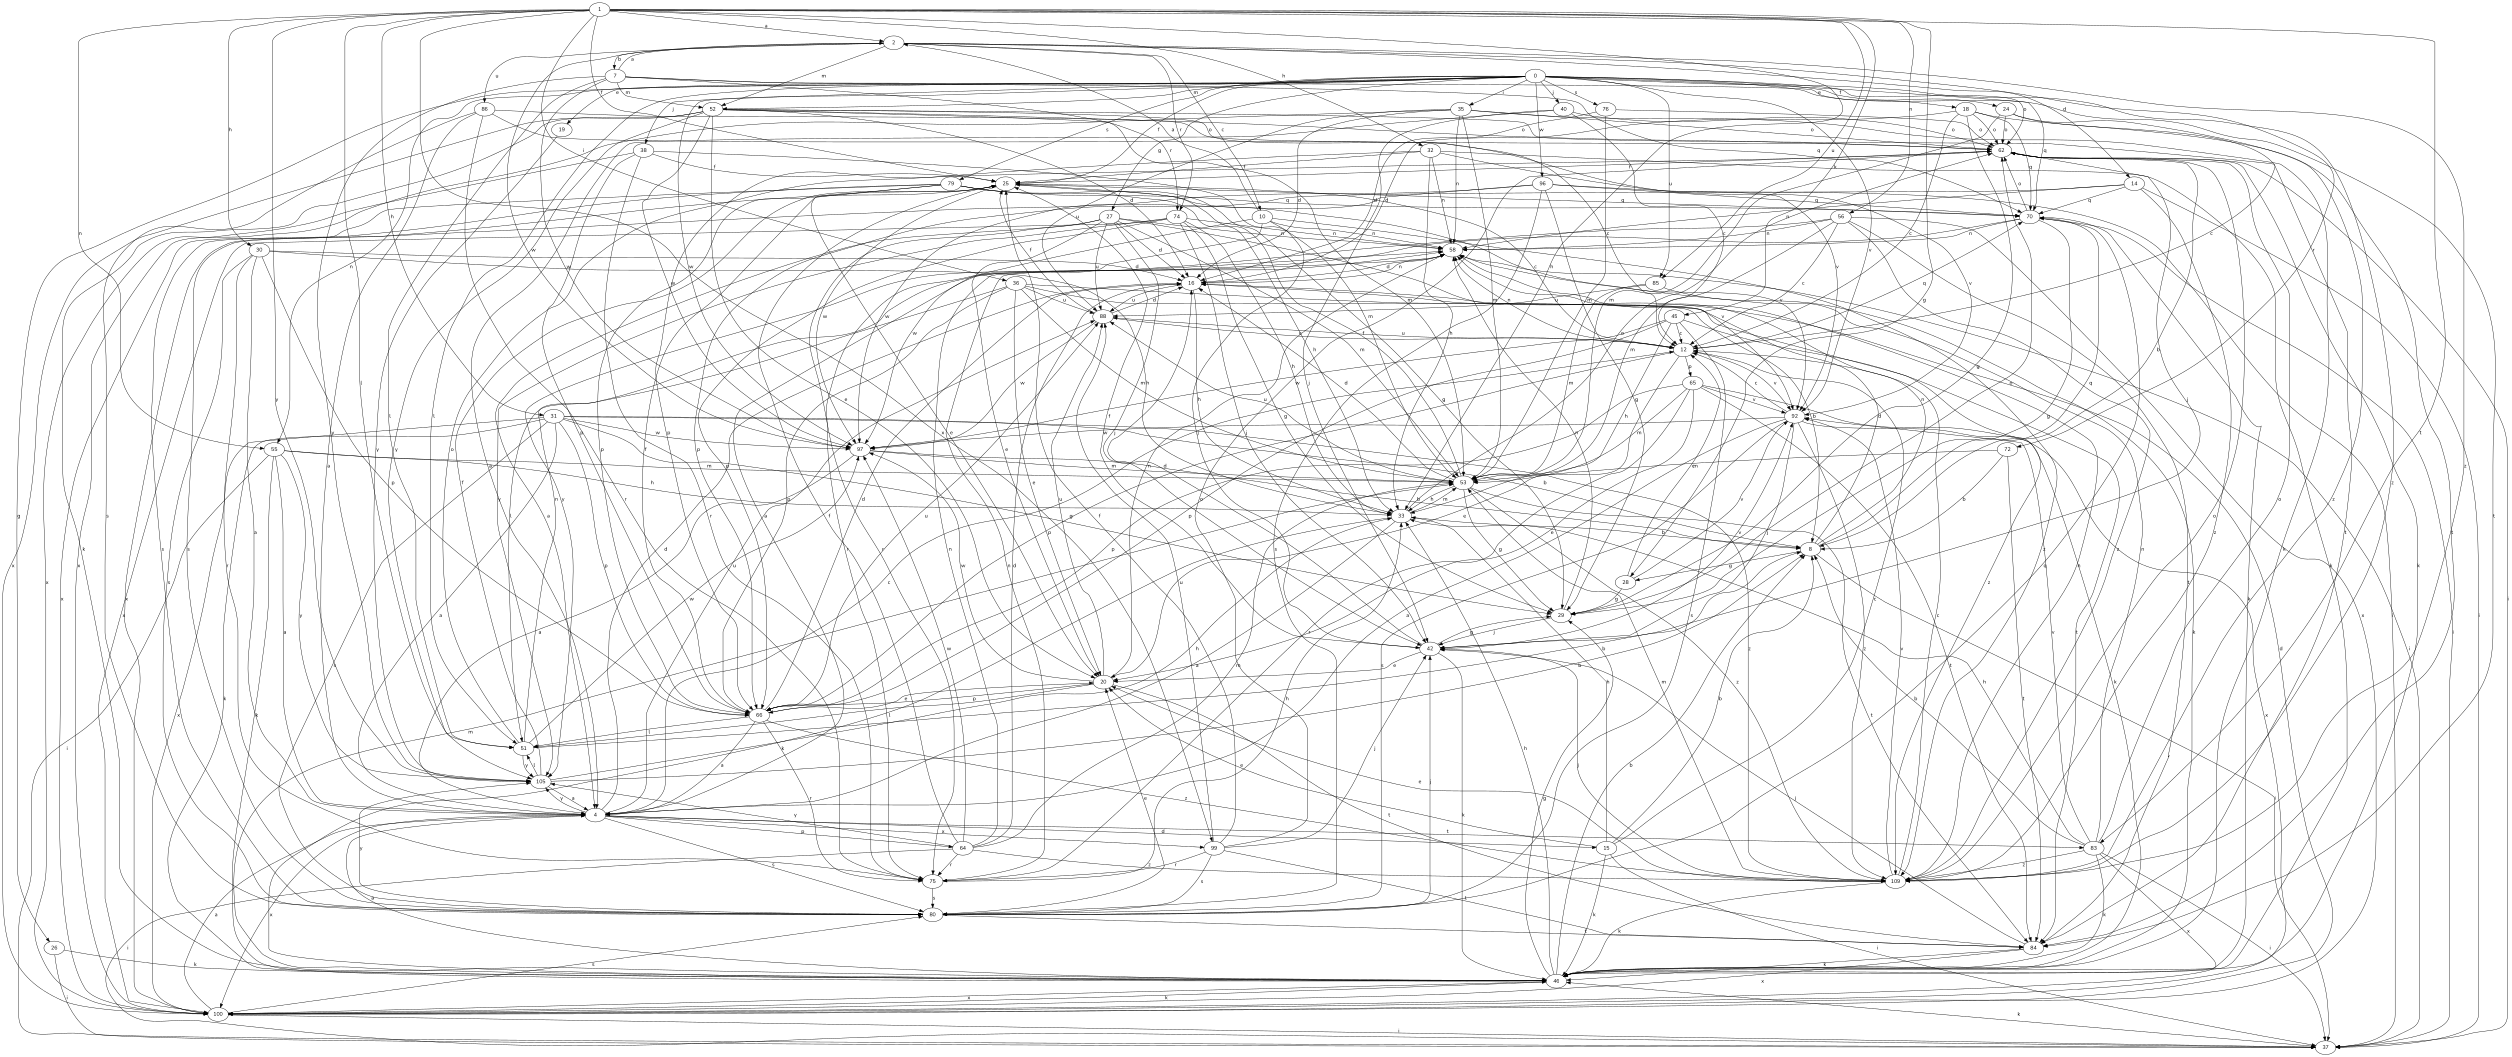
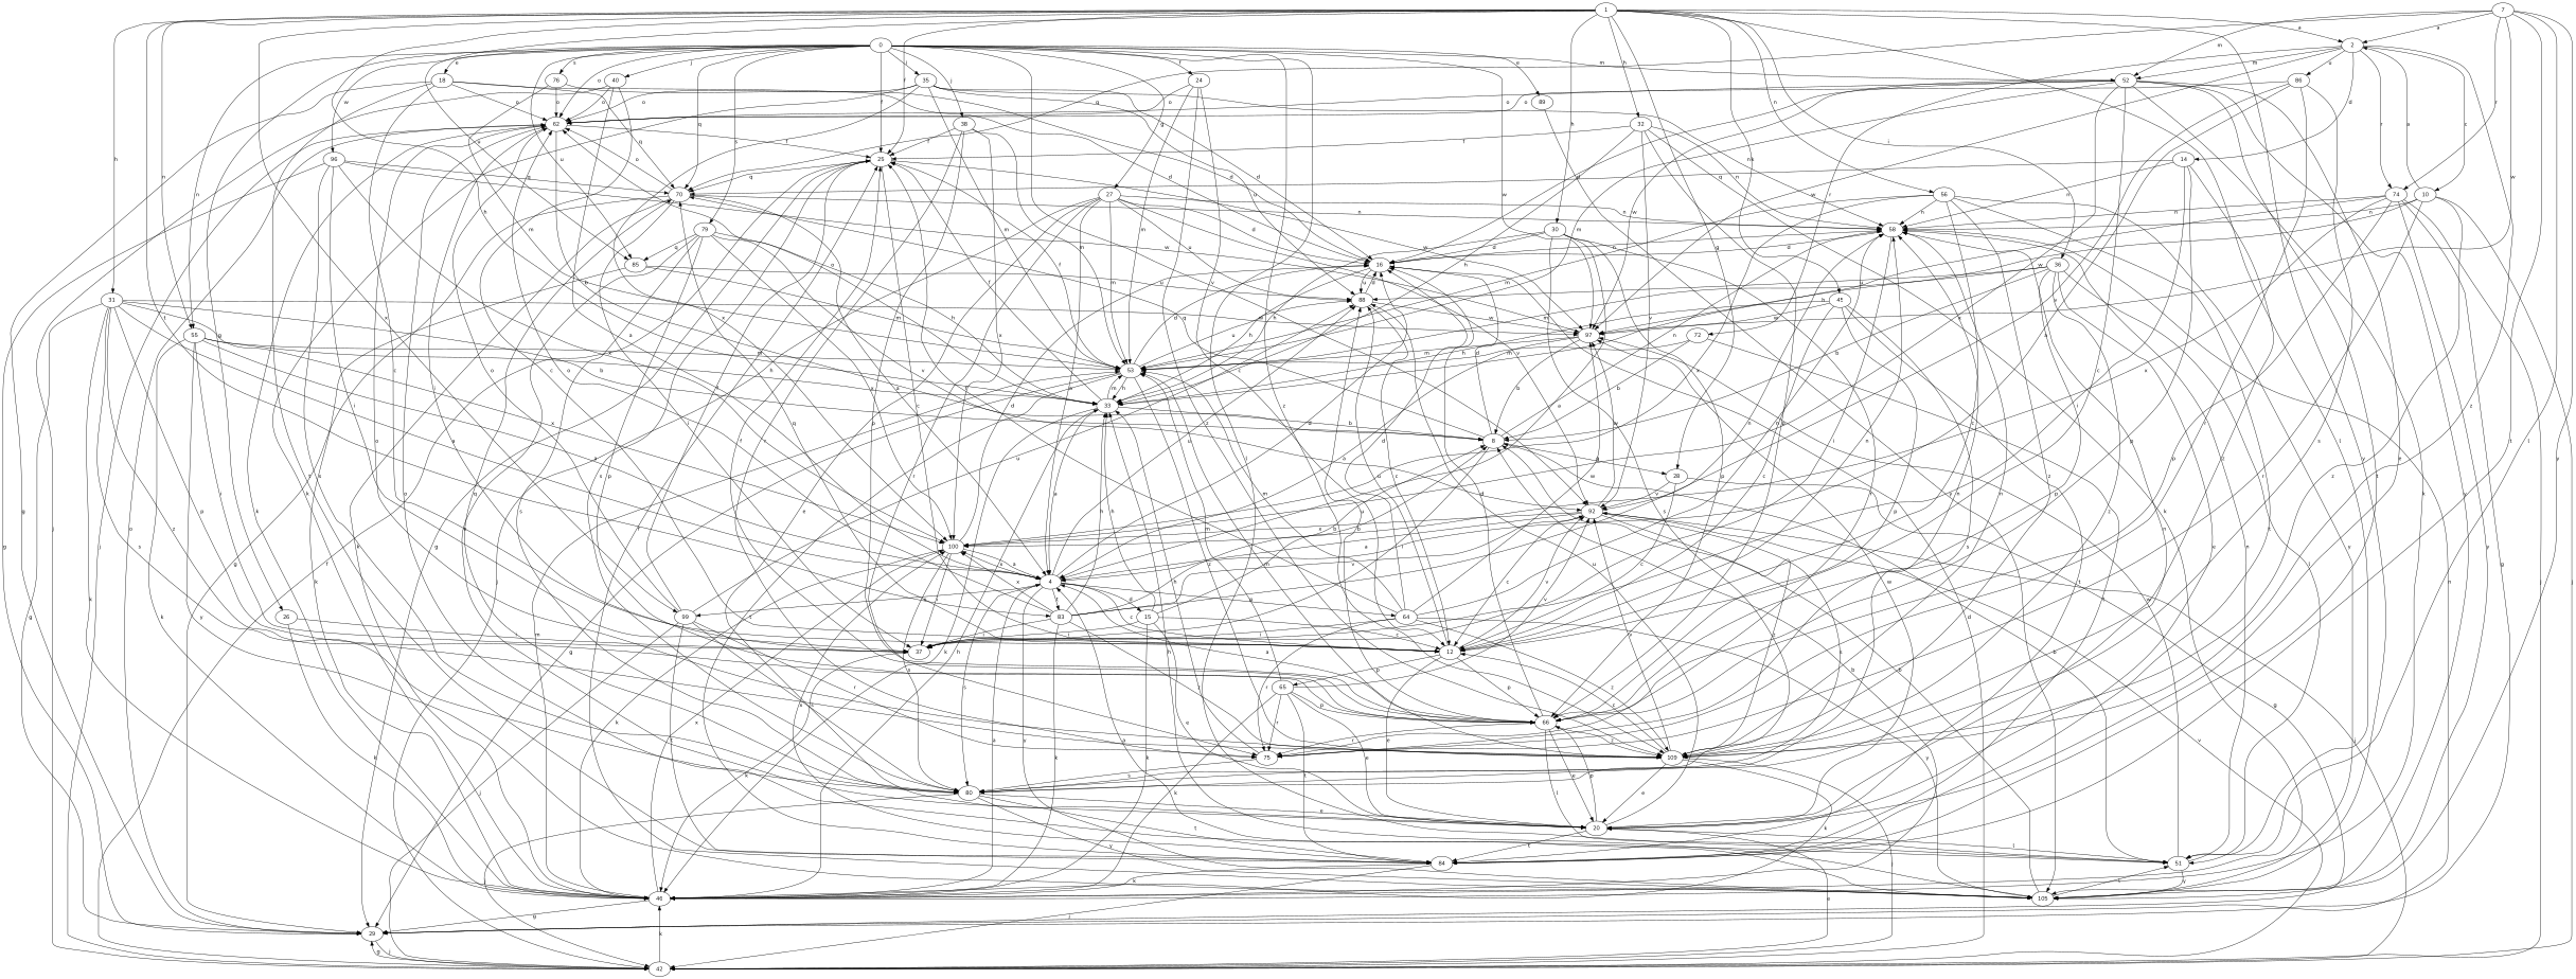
  strict digraph {
    fontname=Nunito
    node [fontname=Nunito]
    edge [fontname=Nunito]
    0
    18
-   19
+   19 [label=89]
    24
    25
    26
    27
    35
    38
    40
    n11 [label=51]
    52
    55
    62
    70
    76
    79
    85
    92
    96
    97
    109
    12
    16
    84
    29
    105
    53
    80
    37
    46
    4
    88
    58
    42
    75
    20
    100
    66
    8
    33
    1
    2
    28
    30
    31
    32
    36
    45
    56
    83
    99
    7
    10
    14
    72
    74
    86
    15
    64
    65
    0 -> 18 [label=e]
    0 -> 19 [label=e]
    0 -> 24 [label=f]
    0 -> 25 [label=f]
    0 -> 26 [label=g]
    0 -> 27 [label=g]
    0 -> 35 [label=i]
    0 -> 38 [label=j]
    0 -> 40 [label=j]
    0 -> n11 [label=l]
    0 -> 52 [label=m]
    0 -> 55 [label=n]
    0 -> 62 [label=o]
    0 -> 70 [label=q]
    0 -> 76 [label=s]
    0 -> 79 [label=s]
    0 -> 85 [label=u]
    0 -> 92 [label=v]
    0 -> 96 [label=w]
    0 -> 97 [label=w]
    0 -> 109 [label=z]
    18 -> 62 [label=o]
    18 -> 70 [label=q]
    18 -> 12 [label=c]
    18 -> 16 [label=d]
    18 -> 84 [label=t]
    18 -> 29 [label=g]
    19 -> 105 [label=y]
    24 -> 62 [label=o]
    24 -> 109 [label=z]
    24 -> 12 [label=c]
    24 -> 53 [label=m]
    25 -> 70 [label=q]
    25 -> 97 [label=w]
    25 -> 12 [label=c]
    25 -> 29 [label=g]
    25 -> 80 [label=s]
    26 -> 37 [label=i]
    26 -> 46 [label=k]
    27 -> 92 [label=v]
    27 -> 16 [label=d]
    27 -> 53 [label=m]
    27 -> 4 [label=a]
    27 -> 88 [label=u]
    27 -> 58 [label=n]
    27 -> 42 [label=j]
    27 -> 75 [label=r]
    27 -> 20 [label=e]
    35 -> 62 [label=o]
    35 -> 16 [label=d]
    35 -> 53 [label=m]
    35 -> 46 [label=k]
    35 -> 88 [label=u]
    35 -> 58 [label=n]
    35 -> 100 [label=x]
    38 -> 25 [label=f]
    38 -> 53 [label=m]
    38 -> 75 [label=r]
    38 -> 100 [label=x]
    38 -> 66 [label=p]
    40 -> 62 [label=o]
    40 -> 12 [label=c]
    40 -> 4 [label=a]
    40 -> 42 [label=j]
    n11 -> 62 [label=o]
    n11 -> 97 [label=w]
    n11 -> 105 [label=y]
    n11 -> 58 [label=n]
    n11 -> 8 [label=b]
    52 -> 62 [label=o]
    52 -> 97 [label=w]
    52 -> 12 [label=c]
    52 -> 16 [label=d]
    52 -> 84 [label=t]
    52 -> 105 [label=y]
    52 -> 53 [label=m]
    52 -> 46 [label=k]
    52 -> 20 [label=e]
    52 -> 100 [label=x]
    55 -> 105 [label=y]
    55 -> 53 [label=m]
    55 -> 37 [label=i]
    55 -> 46 [label=k]
    55 -> 4 [label=a]
    55 -> 33 [label=h]
    62 -> 25 [label=f]
    62 -> 37 [label=i]
    62 -> 46 [label=k]
    62 -> 42 [label=j]
    62 -> 8 [label=b]
    70 -> 62 [label=o]
    70 -> 29 [label=g]
    70 -> 37 [label=i]
    70 -> 46 [label=k]
    70 -> 4 [label=a]
    70 -> 58 [label=n]
    76 -> 62 [label=o]
    76 -> 16 [label=d]
    76 -> 53 [label=m]
-   79 -> 70 [label=q]
+   79 -> 85 [label=q]
    79 -> 92 [label=v]
    79 -> 80 [label=s]
    79 -> 20 [label=e]
    79 -> 100 [label=x]
    79 -> 66 [label=p]
    79 -> 33 [label=h]
    85 -> 53 [label=m]
    85 -> 46 [label=k]
    85 -> 88 [label=u]
    92 -> 97 [label=w]
    92 -> 109 [label=z]
    92 -> 12 [label=c]
    92 -> 80 [label=s]
    92 -> 4 [label=a]
    92 -> 42 [label=j]
    92 -> 100 [label=x]
    96 -> 70 [label=q]
    96 -> 97 [label=w]
    96 -> 29 [label=g]
    96 -> 80 [label=s]
    96 -> 37 [label=i]
    96 -> 100 [label=x]
    97 -> 53 [label=m]
    97 -> 4 [label=a]
    97 -> 8 [label=b]
    109 -> 62 [label=o]
    109 -> 92 [label=v]
    109 -> 12 [label=c]
    109 -> 53 [label=m]
    109 -> 46 [label=k]
    109 -> 58 [label=n]
    109 -> 42 [label=j]
    109 -> 20 [label=e]
    12 -> 70 [label=q]
    12 -> 92 [label=v]
    12 -> 88 [label=u]
    12 -> 58 [label=n]
    12 -> 20 [label=e]
    12 -> 66 [label=p]
    12 -> 65 [label=p]
    16 -> 88 [label=u]
    16 -> 58 [label=n]
    16 -> 33 [label=h]
    84 -> 46 [label=k]
    84 -> 42 [label=j]
    84 -> 100 [label=x]
    29 -> 62 [label=o]
    29 -> 58 [label=n]
    29 -> 42 [label=j]
    105 -> 25 [label=f]
    105 -> n11 [label=l]
    105 -> 4 [label=a]
    105 -> 8 [label=b]
    105 -> 33 [label=h]
    53 -> 25 [label=f]
    53 -> 109 [label=z]
    53 -> 16 [label=d]
    53 -> 84 [label=t]
    53 -> 29 [label=g]
    53 -> 88 [label=u]
    53 -> 33 [label=h]
    80 -> 70 [label=q]
    80 -> 84 [label=t]
    80 -> 105 [label=y]
    80 -> 42 [label=j]
    80 -> 20 [label=e]
    37 -> 46 [label=k]
    46 -> 29 [label=g]
    46 -> 53 [label=m]
    46 -> 4 [label=a]
    46 -> 100 [label=x]
    46 -> 8 [label=b]
    46 -> 33 [label=h]
    4 -> 12 [label=c]
    4 -> 16 [label=d]
    4 -> 105 [label=y]
    4 -> 80 [label=s]
    4 -> 88 [label=u]
    4 -> 100 [label=x]
    4 -> 83 [label=t]
    4 -> 99 [label=x]
    4 -> 15 [label=d]
    4 -> 64 [label=p]
    88 -> 97 [label=w]
    88 -> 12 [label=c]
    88 -> 16 [label=d]
    58 -> 16 [label=d]
    58 -> 37 [label=i]
    42 -> 25 [label=f]
    42 -> 92 [label=v]
    42 -> 16 [label=d]
    42 -> 29 [label=g]
    42 -> 46 [label=k]
    42 -> 20 [label=e]
    75 -> 80 [label=s]
    75 -> 58 [label=n]
    75 -> 33 [label=h]
    20 -> n11 [label=l]
    20 -> 97 [label=w]
    20 -> 84 [label=t]
    20 -> 88 [label=u]
    20 -> 58 [label=n]
    20 -> 66 [label=p]
    100 -> 16 [label=d]
    100 -> 80 [label=s]
    100 -> 37 [label=i]
    100 -> 46 [label=k]
    100 -> 4 [label=a]
    66 -> 25 [label=f]
    66 -> n11 [label=l]
    66 -> 109 [label=z]
    66 -> 16 [label=d]
    66 -> 4 [label=a]
    66 -> 88 [label=u]
    66 -> 75 [label=r]
    66 -> 20 [label=e]
    8 -> 70 [label=q]
    8 -> 16 [label=d]
    8 -> 37 [label=i]
    8 -> 58 [label=n]
    8 -> 28 [label=g]
-   88 -> 25 [label=f]
+   33 -> 25 [label=f]
    33 -> 62 [label=o]
    33 -> 53 [label=m]
    33 -> 46 [label=k]
    33 -> 4 [label=a]
    33 -> 8 [label=b]
    1 -> 25 [label=f]
    1 -> n11 [label=l]
    1 -> 55 [label=n]
    1 -> 85 [label=u]
    1 -> 105 [label=y]
    1 -> 33 [label=h]
    1 -> 2 [label=a]
    1 -> 28 [label=g]
    1 -> 30 [label=h]
    1 -> 31 [label=h]
    1 -> 32 [label=h]
    1 -> 36 [label=i]
    1 -> 45 [label=k]
    1 -> 56 [label=n]
    1 -> 83 [label=t]
    1 -> 99 [label=x]
    2 -> 52 [label=m]
    2 -> 97 [label=w]
    2 -> 109 [label=z]
-   2 -> 7 [label=b]
    2 -> 10 [label=c]
    2 -> 14 [label=d]
    2 -> 72 [label=r]
    2 -> 74 [label=r]
    2 -> 86 [label=u]
    28 -> 92 [label=v]
    28 -> 12 [label=c]
    28 -> 29 [label=g]
    30 -> 16 [label=d]
    30 -> 80 [label=s]
    30 -> 4 [label=a]
    30 -> 75 [label=r]
    30 -> 66 [label=p]
    30 -> 33 [label=h]
    31 -> 97 [label=w]
    31 -> 109 [label=z]
    31 -> 29 [label=g]
    31 -> 80 [label=s]
    31 -> 46 [label=k]
    31 -> 4 [label=a]
    31 -> 100 [label=x]
    31 -> 66 [label=p]
    31 -> 8 [label=b]
    32 -> 25 [label=f]
    32 -> 92 [label=v]
    32 -> 46 [label=k]
    32 -> 58 [label=n]
    32 -> 66 [label=p]
    32 -> 33 [label=h]
    36 -> n11 [label=l]
    36 -> 109 [label=z]
    36 -> 53 [label=m]
    36 -> 88 [label=u]
    36 -> 20 [label=e]
    36 -> 66 [label=p]
    36 -> 8 [label=b]
    45 -> 97 [label=w]
    45 -> 12 [label=c]
    45 -> 84 [label=t]
    45 -> 80 [label=s]
    45 -> 66 [label=p]
    45 -> 33 [label=h]
    56 -> 109 [label=z]
    56 -> 12 [label=c]
    56 -> 84 [label=t]
    56 -> 105 [label=y]
    56 -> 53 [label=m]
    56 -> 58 [label=n]
    56 -> 100 [label=x]
    83 -> 62 [label=o]
    83 -> 92 [label=v]
    83 -> 109 [label=z]
    83 -> 37 [label=i]
    83 -> 46 [label=k]
    83 -> 58 [label=n]
    83 -> 100 [label=x]
    83 -> 8 [label=b]
    83 -> 33 [label=h]
    99 -> 25 [label=f]
    99 -> 62 [label=o]
    99 -> 84 [label=t]
    99 -> 80 [label=s]
    99 -> 88 [label=u]
    99 -> 42 [label=j]
    99 -> 75 [label=r]
    7 -> n11 [label=l]
    7 -> 52 [label=m]
    7 -> 70 [label=q]
    7 -> 97 [label=w]
    7 -> 84 [label=t]
    7 -> 105 [label=y]
    7 -> 2 [label=a]
    7 -> 74 [label=r]
    10 -> 97 [label=w]
    10 -> 109 [label=z]
    10 -> 58 [label=n]
    10 -> 42 [label=j]
    10 -> 75 [label=r]
    10 -> 2 [label=a]
    14 -> 70 [label=q]
    14 -> 109 [label=z]
    14 -> 37 [label=i]
    14 -> 58 [label=n]
    14 -> 66 [label=p]
    72 -> 84 [label=t]
    72 -> 53 [label=m]
    72 -> 8 [label=b]
    74 -> 29 [label=g]
    74 -> 105 [label=y]
    74 -> 58 [label=n]
    74 -> 42 [label=j]
    74 -> 100 [label=x]
    74 -> 66 [label=p]
    74 -> 33 [label=h]
    86 -> 62 [label=o]
    86 -> 92 [label=v]
    86 -> 80 [label=s]
    86 -> 4 [label=a]
    86 -> 75 [label=r]
    15 -> 12 [label=c]
    15 -> 37 [label=i]
    15 -> 46 [label=k]
    15 -> 20 [label=e]
    15 -> 8 [label=b]
    15 -> 33 [label=h]
    64 -> 25 [label=f]
    64 -> 97 [label=w]
    64 -> 109 [label=z]
    64 -> 16 [label=d]
    64 -> 105 [label=y]
    64 -> 53 [label=m]
    64 -> 37 [label=i]
    64 -> 58 [label=n]
    64 -> 75 [label=r]
    65 -> 92 [label=v]
    65 -> 84 [label=t]
    65 -> 53 [label=m]
    65 -> 46 [label=k]
    65 -> 75 [label=r]
    65 -> 20 [label=e]
    65 -> 66 [label=p]
  }
